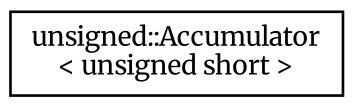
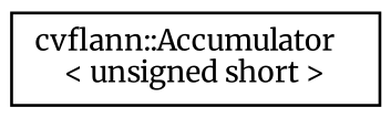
  digraph {
    rankdir=LR
    fontname=Merriweather
-   n1 [color=black fillcolor=white fontname=Merriweather fontsize=10 height=0.2 label="unsigned::Accumulator\l\< unsigned short \>" shape=record style=filled width=0.4]
+   n1 [color=black fillcolor=white fontname=Merriweather fontsize=10 height=0.2 label="cvflann::Accumulator\l\< unsigned short \>" shape=record style=filled width=0.4]
  }
